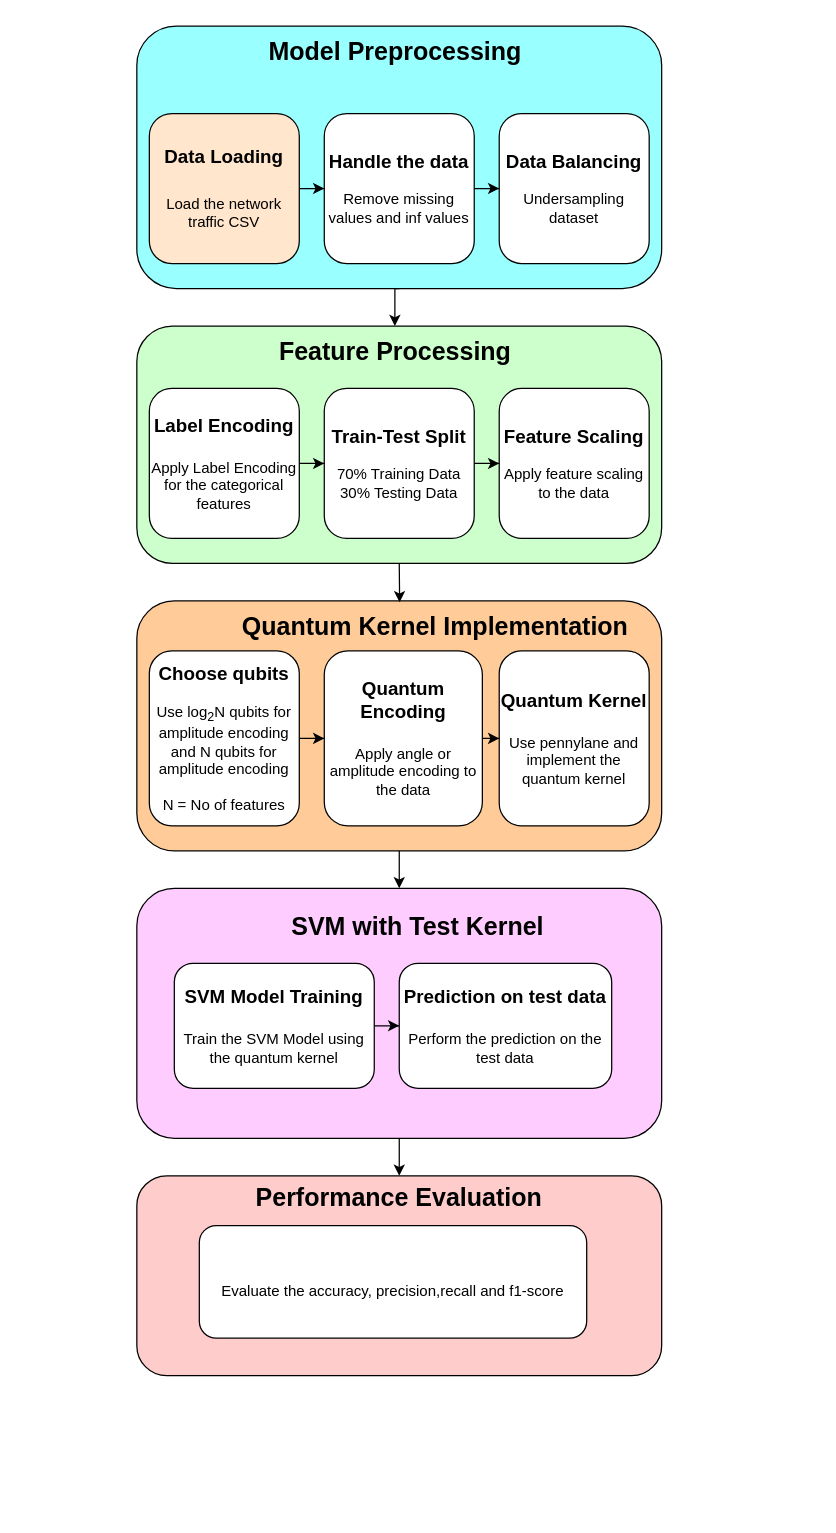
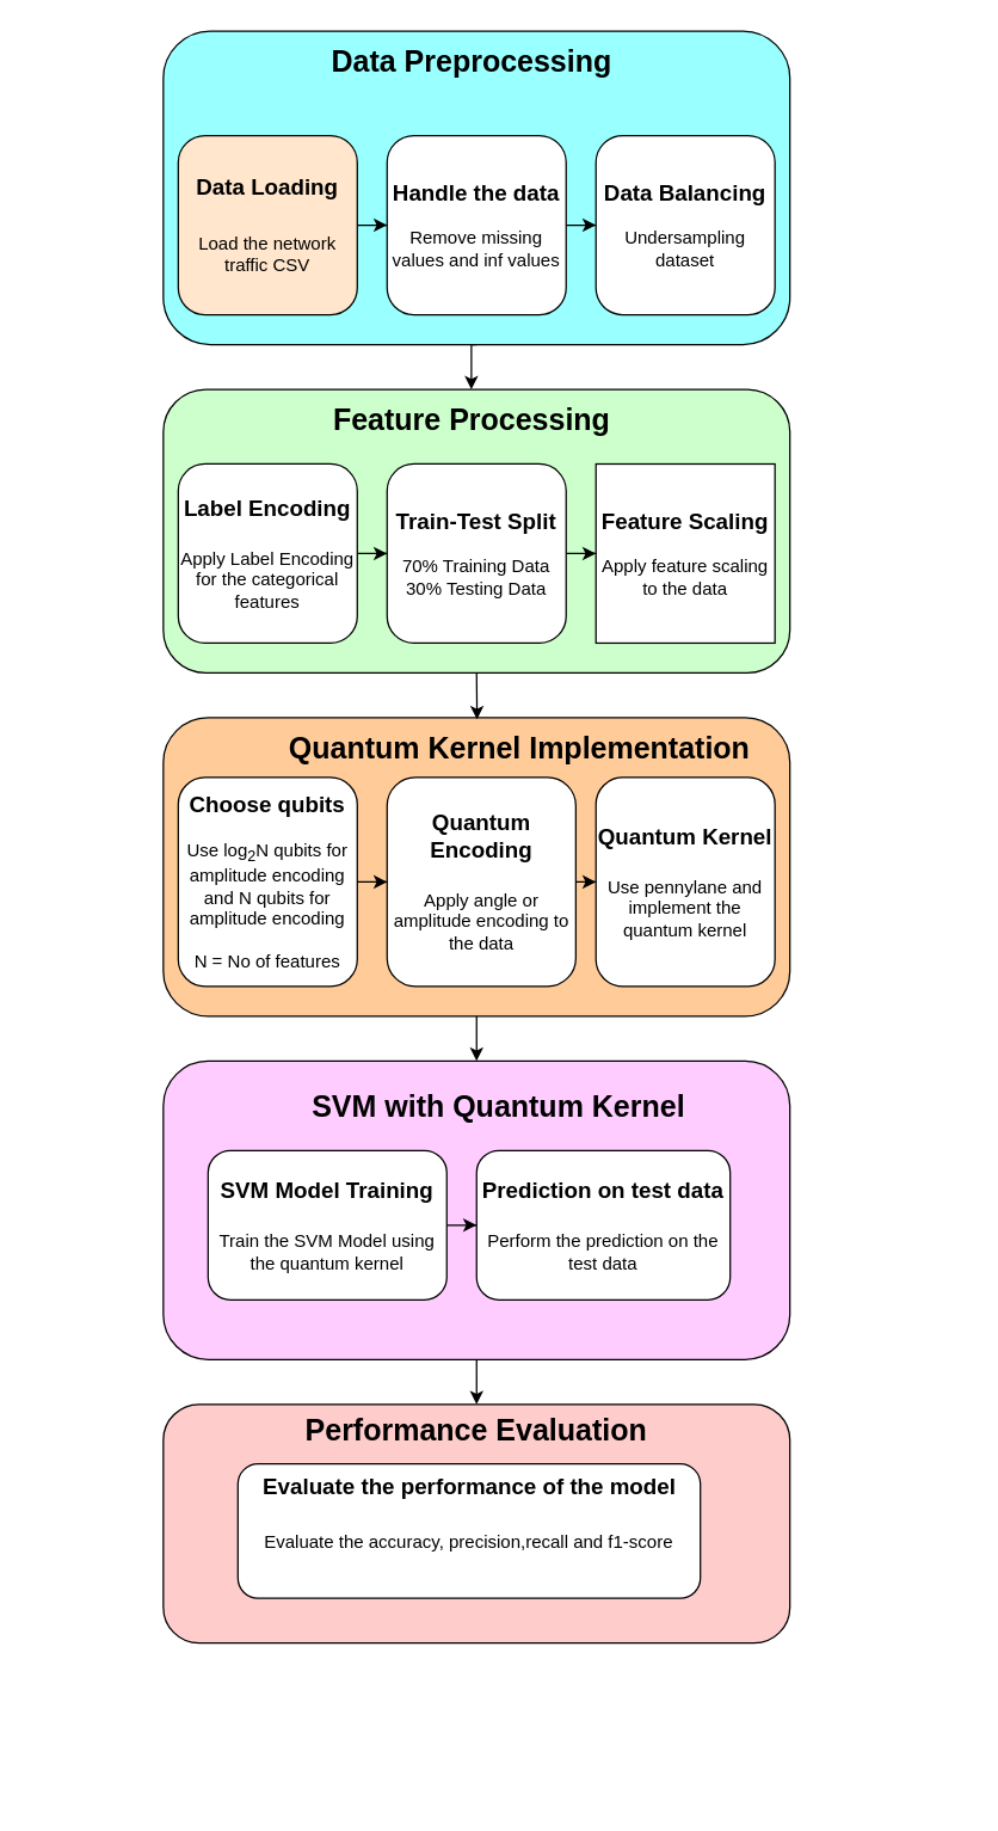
  <mxCell id="0" />
  <mxCell id="1" parent="0" />
  <mxCell id="2" style="edgeStyle=orthogonalEdgeStyle;rounded=0;orthogonalLoop=1;jettySize=auto;html=1;exitX=0.5;exitY=1;exitDx=0;exitDy=0;entryX=0.5;entryY=0;entryDx=0;entryDy=0;" edge="1" parent="1" source="3" target="28"><mxGeometry relative="1" as="geometry" /></mxCell>
  <mxCell id="3" value="" style="rounded=1;whiteSpace=wrap;html=1;fillColor=light-dark(#99FFFF,#99FFFF);" parent="1" vertex="1"><mxGeometry x="109" y="20" width="420" height="210" as="geometry" /></mxCell>
  <mxCell id="4" value="" style="edgeStyle=orthogonalEdgeStyle;rounded=0;orthogonalLoop=1;jettySize=auto;html=1;" parent="1" source="5" target="6" edge="1"><mxGeometry relative="1" as="geometry" /></mxCell>
  <mxCell id="5" value="" style="rounded=1;whiteSpace=wrap;html=1;fillColor=light-dark(#FFCCFF,#FFCCFF);" parent="1" vertex="1"><mxGeometry x="109" y="710" width="420" height="200" as="geometry" /></mxCell>
  <mxCell id="6" value="&lt;div&gt;&lt;br&gt;&lt;/div&gt;&lt;div&gt;&lt;br&gt;&lt;/div&gt;&lt;div&gt;&lt;br&gt;&lt;/div&gt;&lt;div&gt;&lt;br&gt;&lt;/div&gt;&lt;div&gt;&lt;br&gt;&lt;/div&gt;&lt;div&gt;&lt;br&gt;&lt;/div&gt;&lt;div&gt;&lt;br&gt;&lt;/div&gt;&lt;div&gt;&lt;br&gt;&lt;/div&gt;&lt;div&gt;&lt;br&gt;&lt;/div&gt;&lt;div&gt;&lt;div&gt;&lt;font style=&quot;font-size: 20px;&quot;&gt;&lt;b&gt;Performance Evaluation&lt;/b&gt;&lt;/font&gt;&lt;/div&gt;&lt;div&gt;&lt;font style=&quot;font-size: 20px;&quot;&gt;&lt;b&gt;&lt;br&gt;&lt;/b&gt;&lt;/font&gt;&lt;/div&gt;&lt;div&gt;&lt;font style=&quot;font-size: 20px;&quot;&gt;&lt;b&gt;&lt;br&gt;&lt;/b&gt;&lt;/font&gt;&lt;/div&gt;&lt;div&gt;&lt;font style=&quot;font-size: 20px;&quot;&gt;&lt;b&gt;&lt;br&gt;&lt;/b&gt;&lt;/font&gt;&lt;/div&gt;&lt;div&gt;&lt;font style=&quot;font-size: 20px;&quot;&gt;&lt;b&gt;&lt;br&gt;&lt;/b&gt;&lt;/font&gt;&lt;/div&gt;&lt;div&gt;&lt;font style=&quot;font-size: 20px;&quot;&gt;&lt;b&gt;&lt;br&gt;&lt;/b&gt;&lt;/font&gt;&lt;/div&gt;&lt;div&gt;&lt;font style=&quot;font-size: 20px;&quot;&gt;&lt;b&gt;&lt;br&gt;&lt;/b&gt;&lt;/font&gt;&lt;/div&gt;&lt;div&gt;&lt;font style=&quot;font-size: 20px;&quot;&gt;&lt;b&gt;&lt;br&gt;&lt;/b&gt;&lt;/font&gt;&lt;/div&gt;&lt;div&gt;&lt;font style=&quot;font-size: 20px;&quot;&gt;&lt;b&gt;&lt;br&gt;&lt;/b&gt;&lt;/font&gt;&lt;/div&gt;&lt;div&gt;&lt;font style=&quot;font-size: 20px;&quot;&gt;&lt;b&gt;&lt;br&gt;&lt;/b&gt;&lt;/font&gt;&lt;/div&gt;&lt;div&gt;&lt;font style=&quot;font-size: 20px;&quot;&gt;&lt;b&gt;&lt;br&gt;&lt;/b&gt;&lt;/font&gt;&lt;/div&gt;&lt;div&gt;&lt;br&gt;&lt;/div&gt;&lt;/div&gt;" style="rounded=1;whiteSpace=wrap;html=1;fillColor=light-dark(#FFCCCC,#CCFFCC);" parent="1" vertex="1"><mxGeometry x="109" y="940" width="420" height="160" as="geometry" /></mxCell>
- <mxCell id="7" value="&lt;font style=&quot;font-size: 20px;&quot;&gt;&lt;b&gt;Model Preprocessing&lt;/b&gt;&lt;/font&gt;" style="text;html=1;align=center;verticalAlign=middle;whiteSpace=wrap;rounded=0;" parent="1" vertex="1"><mxGeometry x="20.5" y="20" width="590" height="40" as="geometry" /></mxCell>
+ <mxCell id="7" value="&lt;font style=&quot;font-size: 20px;&quot;&gt;&lt;b&gt;Data Preprocessing&lt;/b&gt;&lt;/font&gt;" style="text;html=1;align=center;verticalAlign=middle;whiteSpace=wrap;rounded=0;" parent="1" vertex="1"><mxGeometry x="20.5" y="20" width="590" height="40" as="geometry" /></mxCell>
  <mxCell id="8" value="" style="edgeStyle=orthogonalEdgeStyle;rounded=0;orthogonalLoop=1;jettySize=auto;html=1;" parent="1" source="9" target="11" edge="1"><mxGeometry relative="1" as="geometry" /></mxCell>
  <mxCell id="9" value="&lt;font style=&quot;font-size: 15px;&quot;&gt;&lt;b style=&quot;&quot;&gt;Data Loading&lt;/b&gt;&lt;/font&gt;&lt;div&gt;&lt;span style=&quot;font-size: 18px;&quot;&gt;&lt;b&gt;&lt;br&gt;&lt;/b&gt;&lt;/span&gt;&lt;div&gt;Load the network traffic CSV&lt;/div&gt;&lt;/div&gt;" style="rounded=1;whiteSpace=wrap;html=1;fillColor=#ffe6cc;" parent="1" vertex="1"><mxGeometry x="119" y="90" width="120" height="120" as="geometry" /></mxCell>
  <mxCell id="10" value="" style="edgeStyle=orthogonalEdgeStyle;rounded=0;orthogonalLoop=1;jettySize=auto;html=1;" parent="1" source="11" target="12" edge="1"><mxGeometry relative="1" as="geometry" /></mxCell>
  <mxCell id="11" value="&lt;font style=&quot;font-size: 15px;&quot;&gt;&lt;b&gt;Handle the data&lt;/b&gt;&lt;/font&gt;&lt;div&gt;&lt;br&gt;&lt;/div&gt;&lt;div&gt;Remove missing values and inf values&lt;/div&gt;" style="rounded=1;whiteSpace=wrap;html=1;" parent="1" vertex="1"><mxGeometry x="259" y="90" width="120" height="120" as="geometry" /></mxCell>
  <mxCell id="12" value="&lt;font style=&quot;font-size: 15px;&quot;&gt;&lt;b&gt;Data Balancing&lt;/b&gt;&lt;/font&gt;&lt;div&gt;&lt;br&gt;&lt;/div&gt;&lt;div&gt;Undersampling dataset&lt;/div&gt;" style="rounded=1;whiteSpace=wrap;html=1;" parent="1" vertex="1"><mxGeometry x="399" y="90" width="120" height="120" as="geometry" /></mxCell>
- <mxCell id="13" value="&lt;span style=&quot;font-size: 20px;&quot;&gt;&lt;b&gt;SVM with Test Kernel&lt;/b&gt;&lt;/span&gt;" style="text;html=1;align=center;verticalAlign=middle;whiteSpace=wrap;rounded=0;" parent="1" vertex="1"><mxGeometry x="39" y="720" width="590" height="40" as="geometry" /></mxCell>
+ <mxCell id="13" value="&lt;span style=&quot;font-size: 20px;&quot;&gt;&lt;b&gt;SVM with Quantum Kernel&lt;/b&gt;&lt;/span&gt;" style="text;html=1;align=center;verticalAlign=middle;whiteSpace=wrap;rounded=0;" parent="1" vertex="1"><mxGeometry x="39" y="720" width="590" height="40" as="geometry" /></mxCell>
  <mxCell id="14" style="edgeStyle=orthogonalEdgeStyle;rounded=0;orthogonalLoop=1;jettySize=auto;html=1;exitX=1;exitY=0.5;exitDx=0;exitDy=0;" parent="1" source="15" target="16" edge="1"><mxGeometry relative="1" as="geometry" /></mxCell>
  <mxCell id="15" value="&lt;div&gt;&lt;span style=&quot;font-size: 15px;&quot;&gt;&lt;b&gt;SVM Model Training&lt;/b&gt;&lt;/span&gt;&lt;/div&gt;&lt;div&gt;&lt;span style=&quot;font-size: 15px;&quot;&gt;&lt;b&gt;&lt;br&gt;&lt;/b&gt;&lt;/span&gt;&lt;/div&gt;Train the SVM Model using the quantum kernel" style="rounded=1;whiteSpace=wrap;html=1;" parent="1" vertex="1"><mxGeometry x="139" y="770" width="160" height="100" as="geometry" /></mxCell>
  <mxCell id="16" value="&lt;div&gt;&lt;span style=&quot;font-size: 15px;&quot;&gt;&lt;b&gt;Prediction on test data&lt;/b&gt;&lt;/span&gt;&lt;/div&gt;&lt;div&gt;&lt;span style=&quot;font-size: 15px;&quot;&gt;&lt;b&gt;&lt;br&gt;&lt;/b&gt;&lt;/span&gt;&lt;/div&gt;&lt;div&gt;Perform the prediction on the test data&lt;/div&gt;" style="rounded=1;whiteSpace=wrap;html=1;" parent="1" vertex="1"><mxGeometry x="319" y="770" width="170" height="100" as="geometry" /></mxCell>
  <mxCell id="17" value="&lt;div&gt;&lt;br&gt;&lt;/div&gt;Evaluate the accuracy, precision,recall and f1-score" style="rounded=1;whiteSpace=wrap;html=1;" parent="1" vertex="1"><mxGeometry x="159" y="980" width="310" height="90" as="geometry" /></mxCell>
+ <mxCell id="18" value="Evaluate the performance of the model" style="text;html=1;align=center;verticalAlign=middle;whiteSpace=wrap;rounded=0;fontSize=15;fontStyle=1" parent="1" vertex="1"><mxGeometry x="170.75" y="980" width="286.5" height="30" as="geometry" /></mxCell>
  <mxCell id="19" style="edgeStyle=orthogonalEdgeStyle;rounded=0;orthogonalLoop=1;jettySize=auto;html=1;exitX=0.5;exitY=1;exitDx=0;exitDy=0;entryX=0.5;entryY=0;entryDx=0;entryDy=0;" edge="1" parent="1" source="20" target="5"><mxGeometry relative="1" as="geometry" /></mxCell>
  <mxCell id="20" value="" style="rounded=1;whiteSpace=wrap;html=1;fillColor=light-dark(#FFCC99,#99FFFF);" parent="1" vertex="1"><mxGeometry x="109" y="480" width="420" height="200" as="geometry" /></mxCell>
  <mxCell id="21" value="&lt;font style=&quot;font-size: 20px;&quot;&gt;&lt;b&gt;Quantum Kernel Implementation&lt;/b&gt;&lt;/font&gt;" style="text;html=1;align=center;verticalAlign=middle;whiteSpace=wrap;rounded=0;" parent="1" vertex="1"><mxGeometry x="49" y="480" width="598" height="40" as="geometry" /></mxCell>
  <mxCell id="22" value="" style="edgeStyle=orthogonalEdgeStyle;rounded=0;orthogonalLoop=1;jettySize=auto;html=1;" parent="1" source="23" target="26" edge="1"><mxGeometry relative="1" as="geometry" /></mxCell>
  <mxCell id="23" value="&lt;div&gt;&lt;span style=&quot;font-size: 15px;&quot;&gt;&lt;b&gt;Quantum Encoding&lt;/b&gt;&lt;/span&gt;&lt;/div&gt;&lt;div&gt;&lt;span style=&quot;font-size: 15px;&quot;&gt;&lt;b&gt;&lt;br&gt;&lt;/b&gt;&lt;/span&gt;&lt;/div&gt;&lt;div&gt;Apply angle or amplitude encoding to the data&lt;/div&gt;" style="rounded=1;whiteSpace=wrap;html=1;" parent="1" vertex="1"><mxGeometry x="259" y="520" width="126.5" height="140" as="geometry" /></mxCell>
  <mxCell id="24" value="" style="edgeStyle=orthogonalEdgeStyle;rounded=0;orthogonalLoop=1;jettySize=auto;html=1;" parent="1" source="25" target="23" edge="1"><mxGeometry relative="1" as="geometry" /></mxCell>
  <mxCell id="25" value="&lt;span style=&quot;font-size: 15px;&quot;&gt;&lt;b&gt;Choose qubits&lt;/b&gt;&lt;/span&gt;&lt;br&gt;&lt;div&gt;&lt;br&gt;&lt;/div&gt;&lt;div&gt;Use log&lt;sub&gt;2&lt;/sub&gt;N qubits for amplitude encoding and N qubits for amplitude encoding&lt;/div&gt;&lt;div&gt;&lt;br&gt;&lt;/div&gt;&lt;div&gt;N = No of features&lt;/div&gt;" style="rounded=1;whiteSpace=wrap;html=1;" parent="1" vertex="1"><mxGeometry x="119" y="520" width="120" height="140" as="geometry" /></mxCell>
  <mxCell id="26" value="&lt;div&gt;&lt;span style=&quot;font-size: 15px;&quot;&gt;&lt;b&gt;Quantum Kernel&lt;/b&gt;&lt;/span&gt;&lt;/div&gt;&lt;div&gt;&lt;span style=&quot;font-size: 15px;&quot;&gt;&lt;b&gt;&lt;br&gt;&lt;/b&gt;&lt;/span&gt;&lt;/div&gt;&lt;div&gt;Use pennylane and implement the quantum kernel&lt;/div&gt;" style="rounded=1;whiteSpace=wrap;html=1;" parent="1" vertex="1"><mxGeometry x="399" y="520" width="120" height="140" as="geometry" /></mxCell>
  <mxCell id="27" value="" style="rounded=1;whiteSpace=wrap;html=1;fillColor=light-dark(#CCFFCC,#99FFFF);" parent="1" vertex="1"><mxGeometry x="109" y="260" width="420" height="190" as="geometry" /></mxCell>
  <mxCell id="28" value="&lt;font style=&quot;font-size: 20px;&quot;&gt;&lt;b&gt;Feature Processing&lt;/b&gt;&lt;/font&gt;" style="text;html=1;align=center;verticalAlign=middle;whiteSpace=wrap;rounded=0;" parent="1" vertex="1"><mxGeometry x="20.5" y="260" width="590" height="40" as="geometry" /></mxCell>
- <mxCell id="29" value="&lt;div&gt;&lt;b style=&quot;&quot;&gt;&lt;span style=&quot;font-size: 15px;&quot;&gt;Feature Scaling&lt;/span&gt;&lt;br&gt;&lt;/b&gt;&lt;div&gt;&lt;br&gt;&lt;/div&gt;&lt;div&gt;Apply feature scaling to the data&lt;/div&gt;&lt;/div&gt;" style="rounded=1;whiteSpace=wrap;html=1;" parent="1" vertex="1"><mxGeometry x="399" y="310" width="120" height="120" as="geometry" /></mxCell>
+ <mxCell id="29" value="&lt;div&gt;&lt;b style=&quot;&quot;&gt;&lt;span style=&quot;font-size: 15px;&quot;&gt;Feature Scaling&lt;/span&gt;&lt;br&gt;&lt;/b&gt;&lt;div&gt;&lt;br&gt;&lt;/div&gt;&lt;div&gt;Apply feature scaling to the data&lt;/div&gt;&lt;/div&gt;" style="whiteSpace=wrap;html=1;rounded=0;" parent="1" vertex="1"><mxGeometry x="399" y="310" width="120" height="120" as="geometry" /></mxCell>
  <mxCell id="30" value="" style="edgeStyle=orthogonalEdgeStyle;rounded=0;orthogonalLoop=1;jettySize=auto;html=1;" parent="1" source="31" target="29" edge="1"><mxGeometry relative="1" as="geometry" /></mxCell>
  <mxCell id="31" value="&lt;div&gt;&lt;span style=&quot;font-size: 15px;&quot;&gt;&lt;b&gt;Train-Test Split&lt;/b&gt;&lt;/span&gt;&lt;/div&gt;&lt;div&gt;&lt;br&gt;&lt;/div&gt;&lt;div&gt;70% Training Data&lt;/div&gt;&lt;div&gt;30% Testing Data&lt;/div&gt;" style="rounded=1;whiteSpace=wrap;html=1;" parent="1" vertex="1"><mxGeometry x="259" y="310" width="120" height="120" as="geometry" /></mxCell>
  <mxCell id="32" value="" style="edgeStyle=orthogonalEdgeStyle;rounded=0;orthogonalLoop=1;jettySize=auto;html=1;" parent="1" source="33" target="31" edge="1"><mxGeometry relative="1" as="geometry" /></mxCell>
  <mxCell id="33" value="&lt;div&gt;&lt;span style=&quot;font-size: 15px;&quot;&gt;&lt;b&gt;Label Encoding&lt;/b&gt;&lt;/span&gt;&lt;/div&gt;&lt;div&gt;&lt;span style=&quot;font-size: 15px;&quot;&gt;&lt;b&gt;&lt;br&gt;&lt;/b&gt;&lt;/span&gt;&lt;/div&gt;&lt;div&gt;Apply Label Encoding for the categorical features&lt;/div&gt;" style="rounded=1;whiteSpace=wrap;html=1;" parent="1" vertex="1"><mxGeometry x="119" y="310" width="120" height="120" as="geometry" /></mxCell>
  <mxCell id="34" value="" style="rounded=1;whiteSpace=wrap;html=1;" parent="1" vertex="1"><mxGeometry x="289" y="250" width="20" as="geometry" /></mxCell>
  <mxCell id="35" style="edgeStyle=orthogonalEdgeStyle;rounded=0;orthogonalLoop=1;jettySize=auto;html=1;exitX=0.5;exitY=1;exitDx=0;exitDy=0;entryX=0.452;entryY=0.027;entryDx=0;entryDy=0;entryPerimeter=0;" edge="1" parent="1" source="27" target="21"><mxGeometry relative="1" as="geometry" /></mxCell>
